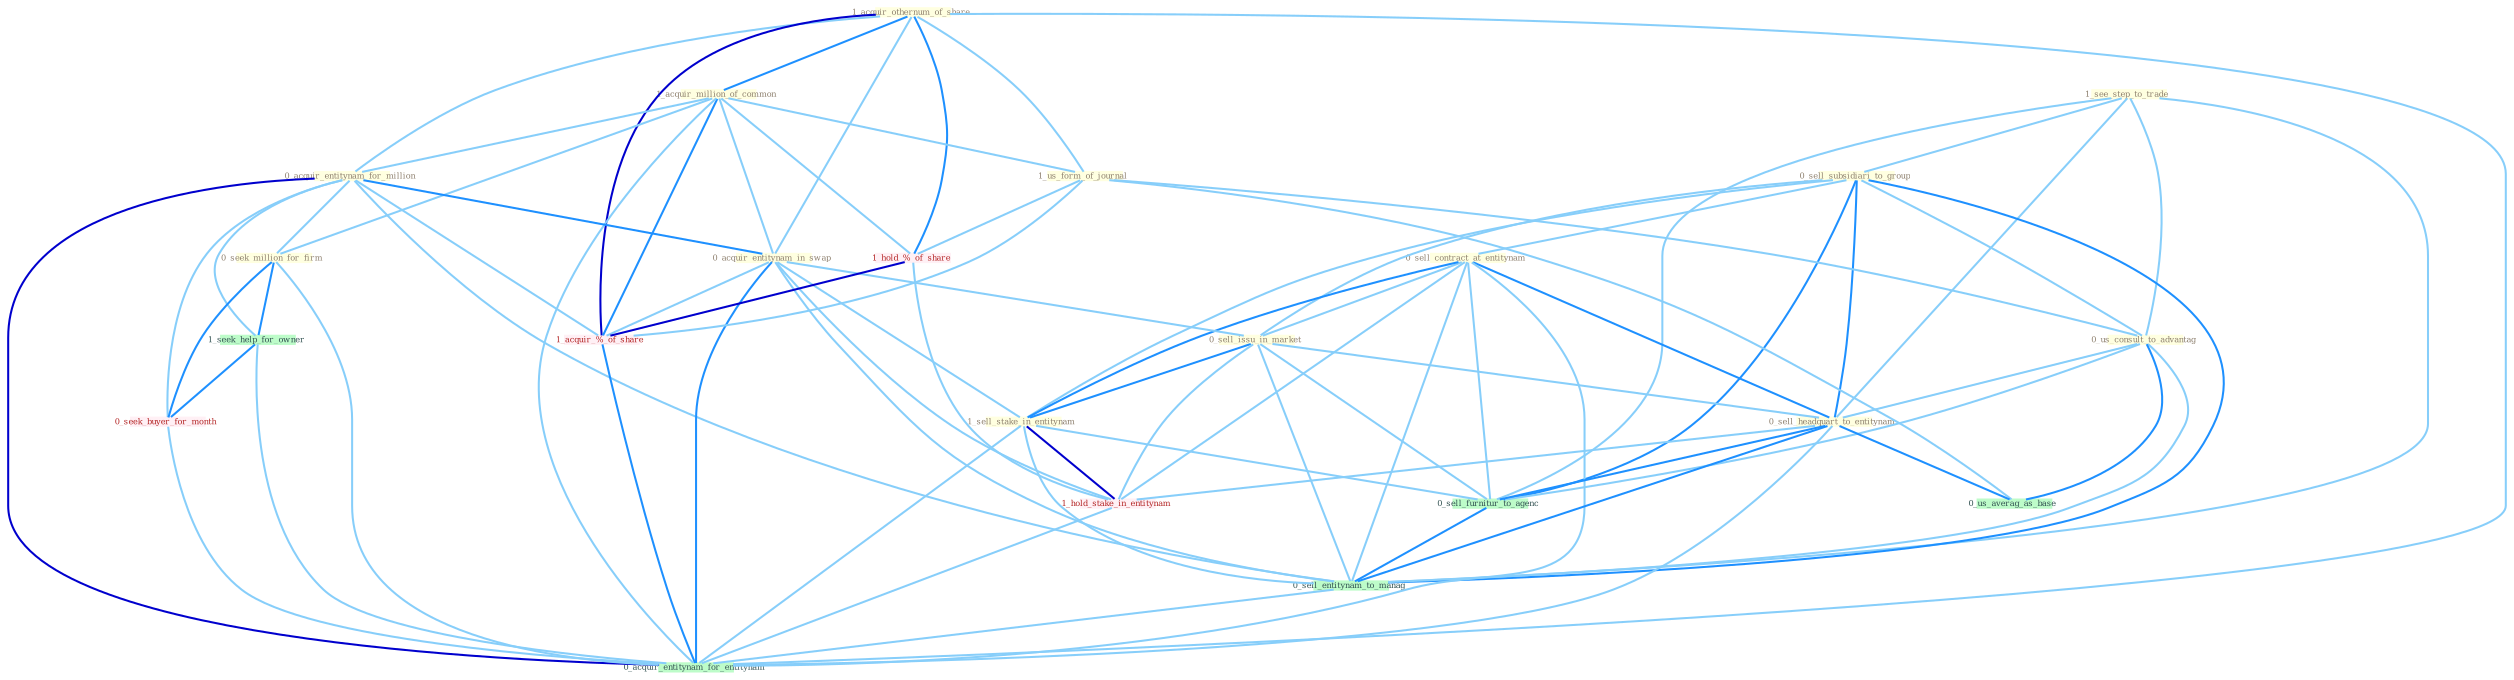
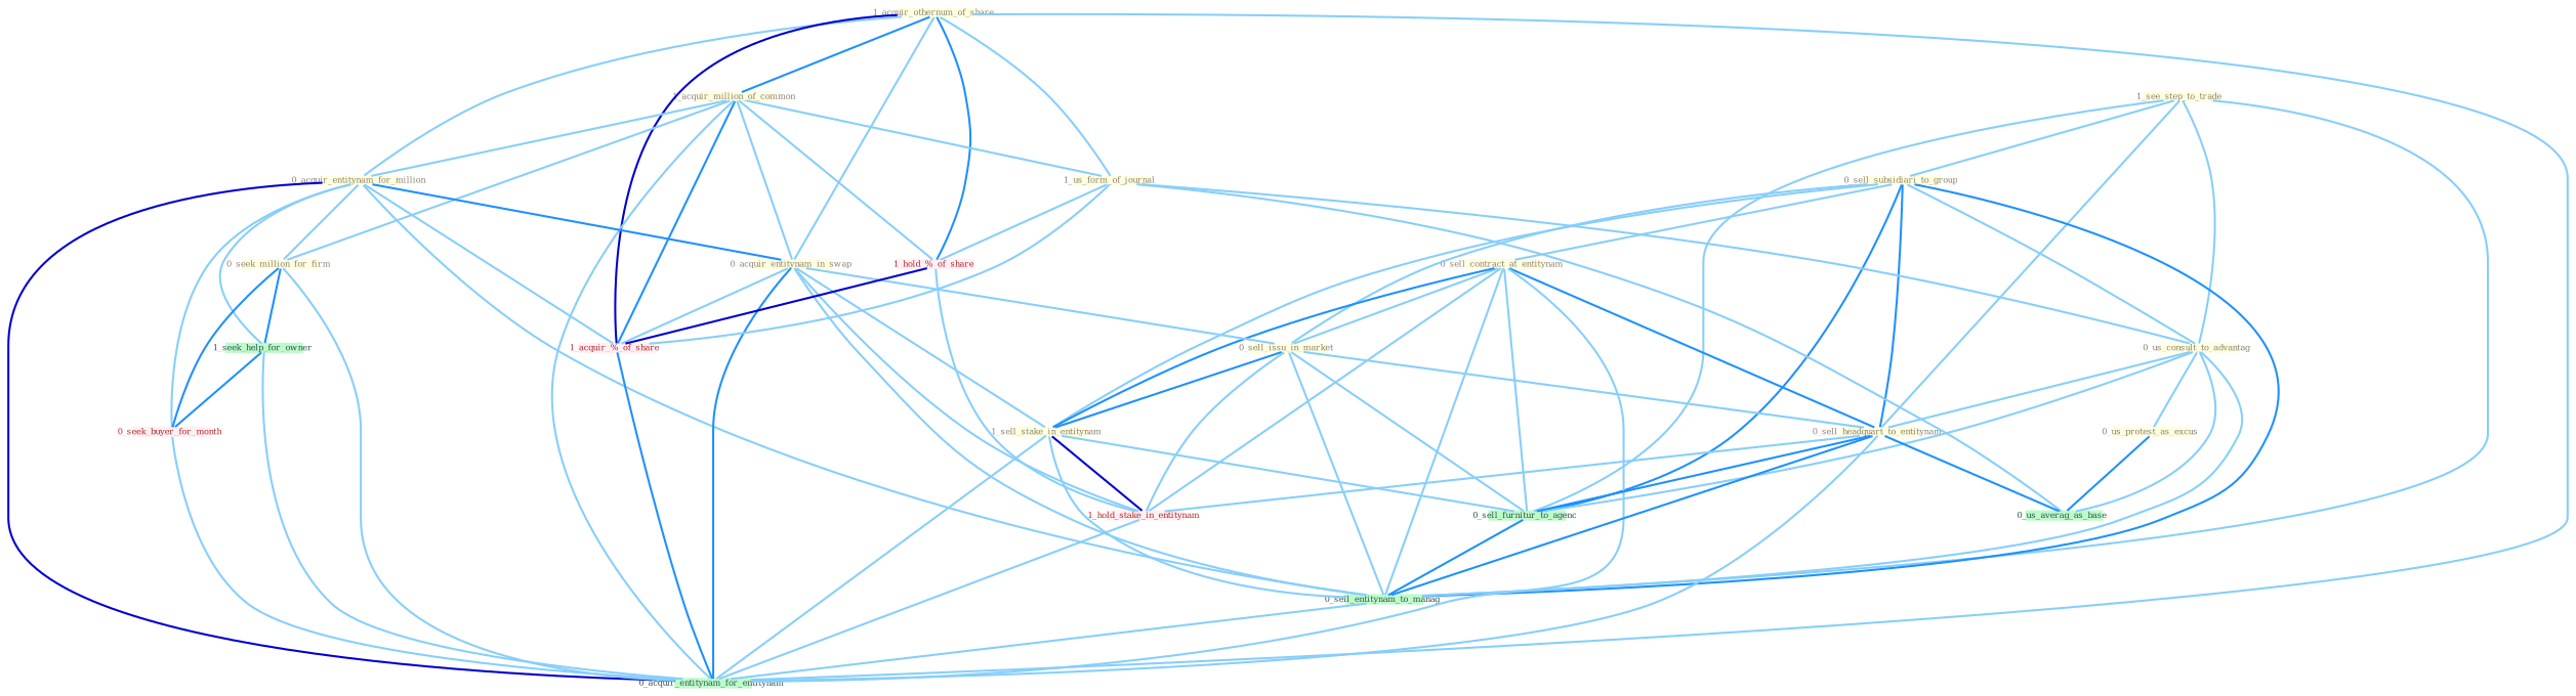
  graph {
    node [color="#ffffe0" fixedsize=true fontcolor="#8b7d6b" fontsize=4 shape=polygon style=filled]
    edge [color="#87cefa" w=1]
    "1_see_step_to_trade " [height=.06 width=.5]
    "1_acquir_othernum_of_share " [height=.06 width=.5]
    "0_sell_subsidiari_to_group " [height=.06 width=.5]
    "0_sell_contract_at_entitynam " [height=.06 width=.5]
    "1_acquir_million_of_common " [height=.06 width=.5]
    "0_acquir_entitynam_for_million " [height=.06 width=.5]
    "0_acquir_entitynam_in_swap " [height=.06 width=.5]
    "0_sell_issu_in_market " [height=.06 width=.5]
    "1_us_form_of_journal " [height=.06 width=.5]
    "0_seek_million_for_firm " [height=.06 width=.5]
    "0_us_consult_to_advantag " [height=.06 width=.5]
    "0_sell_headquart_to_entitynam " [height=.06 width=.5]
    "1_sell_stake_in_entitynam " [height=.06 width=.5]
+   "0_us_protest_as_excus " [height=.06 width=.5]
    "1_hold_%_of_share " [color="#fff0f5" fontcolor="#b22222" height=.06 width=.5]
    "1_hold_stake_in_entitynam " [color="#fff0f5" fontcolor="#b22222" height=.06 width=.5]
    "0_seek_buyer_for_month " [color="#fff0f5" fontcolor="#b22222" height=.06 width=.5]
    "1_acquir_%_of_share " [color="#fff0f5" fontcolor="#b22222" height=.06 width=.5]
    "0_sell_furnitur_to_agenc " [color="#BDFCC9" fontcolor="#2f4f4f" height=.06 width=.5]
    "0_sell_entitynam_to_manag " [color="#BDFCC9" fontcolor="#2f4f4f" height=.06 width=.5]
    "0_acquir_entitynam_for_entitynam " [color="#BDFCC9" fontcolor="#2f4f4f" height=.06 width=.5]
    "1_seek_help_for_owner " [color="#BDFCC9" fontcolor="#2f4f4f" height=.06 width=.5]
    "0_us_averag_as_base " [color="#BDFCC9" fontcolor="#2f4f4f" height=.06 width=.5]
    subgraph sub_1 {
      "1_see_step_to_trade "
      "1_acquir_othernum_of_share "
      "0_sell_subsidiari_to_group "
      "0_sell_contract_at_entitynam "
      "1_acquir_million_of_common "
      "0_acquir_entitynam_for_million "
      "0_acquir_entitynam_in_swap "
      "0_sell_issu_in_market "
      "1_us_form_of_journal "
      "0_seek_million_for_firm "
      "0_us_consult_to_advantag "
      "0_sell_headquart_to_entitynam "
      "1_sell_stake_in_entitynam "
+     "0_us_protest_as_excus "
    }
    subgraph sub_2 {
      "1_hold_%_of_share "
      "1_hold_stake_in_entitynam "
      "0_seek_buyer_for_month "
      "1_acquir_%_of_share "
    }
    "1_see_step_to_trade " -- "0_sell_subsidiari_to_group "
    "1_see_step_to_trade " -- "0_us_consult_to_advantag "
    "1_see_step_to_trade " -- "0_sell_headquart_to_entitynam "
    "1_see_step_to_trade " -- "0_sell_furnitur_to_agenc "
    "1_see_step_to_trade " -- "0_sell_entitynam_to_manag "
    "1_acquir_othernum_of_share " -- "1_acquir_million_of_common " [color="#1e90ff" w=2]
    "1_acquir_othernum_of_share " -- "0_acquir_entitynam_for_million "
    "1_acquir_othernum_of_share " -- "0_acquir_entitynam_in_swap "
    "1_acquir_othernum_of_share " -- "1_us_form_of_journal "
    "1_acquir_othernum_of_share " -- "1_hold_%_of_share " [color="#1e90ff" w=2]
    "1_acquir_othernum_of_share " -- "1_acquir_%_of_share " [color="#0000cd" w=3]
    "1_acquir_othernum_of_share " -- "0_acquir_entitynam_for_entitynam "
    "0_sell_subsidiari_to_group " -- "0_sell_contract_at_entitynam "
    "0_sell_subsidiari_to_group " -- "0_sell_issu_in_market "
    "0_sell_subsidiari_to_group " -- "0_us_consult_to_advantag "
    "0_sell_subsidiari_to_group " -- "0_sell_headquart_to_entitynam " [color="#1e90ff" w=2]
    "0_sell_subsidiari_to_group " -- "1_sell_stake_in_entitynam "
    "0_sell_subsidiari_to_group " -- "0_sell_furnitur_to_agenc " [color="#1e90ff" w=2]
    "0_sell_subsidiari_to_group " -- "0_sell_entitynam_to_manag " [color="#1e90ff" w=2]
    "0_sell_contract_at_entitynam " -- "0_sell_issu_in_market "
    "0_sell_contract_at_entitynam " -- "0_sell_headquart_to_entitynam " [color="#1e90ff" w=2]
    "0_sell_contract_at_entitynam " -- "1_sell_stake_in_entitynam " [color="#1e90ff" w=2]
    "0_sell_contract_at_entitynam " -- "1_hold_stake_in_entitynam "
    "0_sell_contract_at_entitynam " -- "0_sell_furnitur_to_agenc "
    "0_sell_contract_at_entitynam " -- "0_sell_entitynam_to_manag "
    "0_sell_contract_at_entitynam " -- "0_acquir_entitynam_for_entitynam "
    "1_acquir_million_of_common " -- "0_acquir_entitynam_for_million "
    "1_acquir_million_of_common " -- "0_acquir_entitynam_in_swap "
    "1_acquir_million_of_common " -- "1_us_form_of_journal "
    "1_acquir_million_of_common " -- "0_seek_million_for_firm "
    "1_acquir_million_of_common " -- "1_hold_%_of_share "
    "1_acquir_million_of_common " -- "1_acquir_%_of_share " [color="#1e90ff" w=2]
    "1_acquir_million_of_common " -- "0_acquir_entitynam_for_entitynam "
    "0_acquir_entitynam_for_million " -- "0_acquir_entitynam_in_swap " [color="#1e90ff" w=2]
    "0_acquir_entitynam_for_million " -- "0_seek_million_for_firm "
    "0_acquir_entitynam_for_million " -- "0_seek_buyer_for_month "
    "0_acquir_entitynam_for_million " -- "1_acquir_%_of_share "
    "0_acquir_entitynam_for_million " -- "0_sell_entitynam_to_manag "
    "0_acquir_entitynam_for_million " -- "0_acquir_entitynam_for_entitynam " [color="#0000cd" w=3]
    "0_acquir_entitynam_for_million " -- "1_seek_help_for_owner "
    "0_acquir_entitynam_in_swap " -- "0_sell_issu_in_market "
    "0_acquir_entitynam_in_swap " -- "1_sell_stake_in_entitynam "
    "0_acquir_entitynam_in_swap " -- "1_hold_stake_in_entitynam "
    "0_acquir_entitynam_in_swap " -- "1_acquir_%_of_share "
    "0_acquir_entitynam_in_swap " -- "0_sell_entitynam_to_manag "
    "0_acquir_entitynam_in_swap " -- "0_acquir_entitynam_for_entitynam " [color="#1e90ff" w=2]
    "0_sell_issu_in_market " -- "0_sell_headquart_to_entitynam "
    "0_sell_issu_in_market " -- "1_sell_stake_in_entitynam " [color="#1e90ff" w=2]
    "0_sell_issu_in_market " -- "1_hold_stake_in_entitynam "
    "0_sell_issu_in_market " -- "0_sell_furnitur_to_agenc "
    "0_sell_issu_in_market " -- "0_sell_entitynam_to_manag "
    "1_us_form_of_journal " -- "0_us_consult_to_advantag "
    "1_us_form_of_journal " -- "1_hold_%_of_share "
    "1_us_form_of_journal " -- "1_acquir_%_of_share "
    "1_us_form_of_journal " -- "0_us_averag_as_base "
    "0_seek_million_for_firm " -- "0_seek_buyer_for_month " [color="#1e90ff" w=2]
    "0_seek_million_for_firm " -- "0_acquir_entitynam_for_entitynam "
    "0_seek_million_for_firm " -- "1_seek_help_for_owner " [color="#1e90ff" w=2]
    "0_us_consult_to_advantag " -- "0_sell_headquart_to_entitynam "
+   "0_us_consult_to_advantag " -- "0_us_protest_as_excus "
    "0_us_consult_to_advantag " -- "0_sell_furnitur_to_agenc "
    "0_us_consult_to_advantag " -- "0_sell_entitynam_to_manag "
-   "0_us_consult_to_advantag " -- "0_us_averag_as_base " [color="#1e90ff"]
+   "0_us_consult_to_advantag " -- "0_us_averag_as_base "
    "0_sell_headquart_to_entitynam " -- "1_hold_stake_in_entitynam "
    "0_sell_headquart_to_entitynam " -- "0_sell_furnitur_to_agenc " [color="#1e90ff" w=2]
    "0_sell_headquart_to_entitynam " -- "0_sell_entitynam_to_manag " [color="#1e90ff" w=2]
    "0_sell_headquart_to_entitynam " -- "0_acquir_entitynam_for_entitynam "
    "0_sell_headquart_to_entitynam " -- "0_us_averag_as_base " [color="#1e90ff" w=2]
    "1_sell_stake_in_entitynam " -- "1_hold_stake_in_entitynam " [color="#0000cd" w=3]
    "1_sell_stake_in_entitynam " -- "0_sell_furnitur_to_agenc "
    "1_sell_stake_in_entitynam " -- "0_sell_entitynam_to_manag "
    "1_sell_stake_in_entitynam " -- "0_acquir_entitynam_for_entitynam "
+   "0_us_protest_as_excus " -- "0_us_averag_as_base " [color="#1e90ff" w=2]
    "1_hold_%_of_share " -- "1_hold_stake_in_entitynam "
    "1_hold_%_of_share " -- "1_acquir_%_of_share " [color="#0000cd" w=3]
    "1_hold_stake_in_entitynam " -- "0_acquir_entitynam_for_entitynam "
    "0_seek_buyer_for_month " -- "0_acquir_entitynam_for_entitynam "
    "1_acquir_%_of_share " -- "0_acquir_entitynam_for_entitynam " [color="#1e90ff"]
    "0_sell_furnitur_to_agenc " -- "0_sell_entitynam_to_manag " [color="#1e90ff" w=2]
    "0_sell_entitynam_to_manag " -- "0_acquir_entitynam_for_entitynam "
    "1_seek_help_for_owner " -- "0_seek_buyer_for_month " [color="#1e90ff" w=2]
    "1_seek_help_for_owner " -- "0_acquir_entitynam_for_entitynam "
  }
